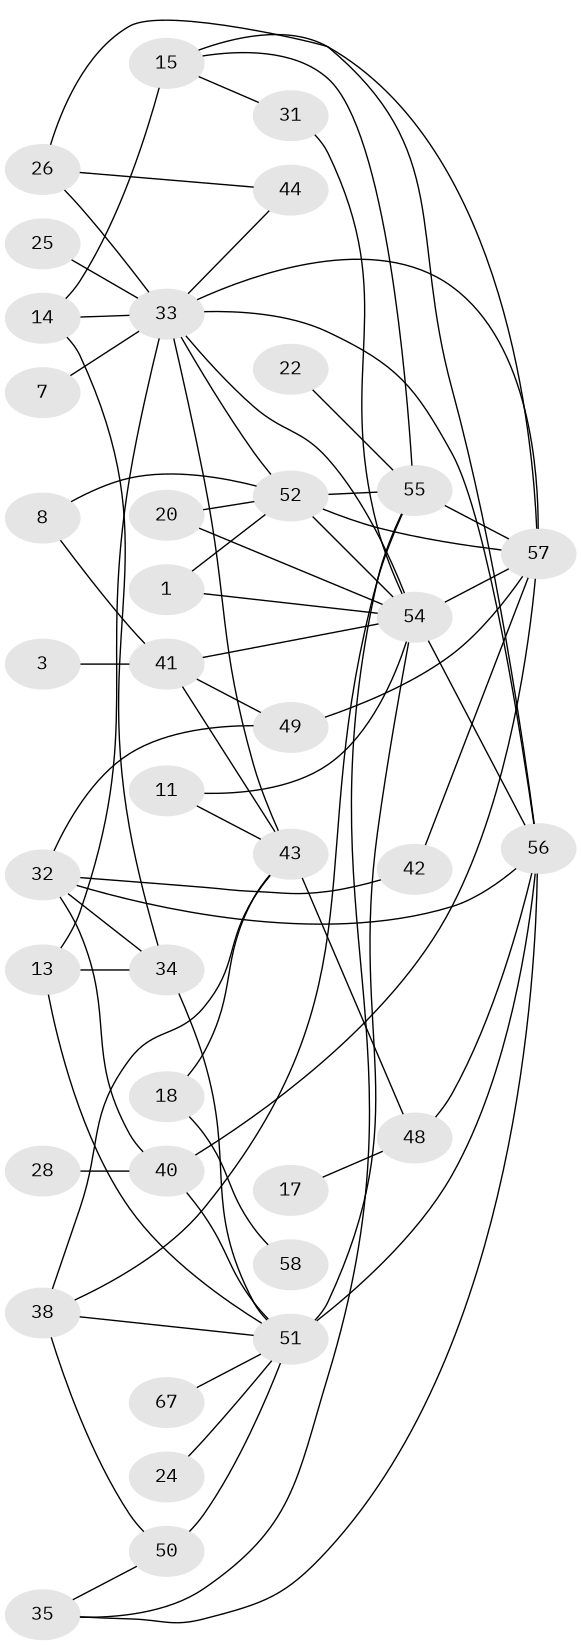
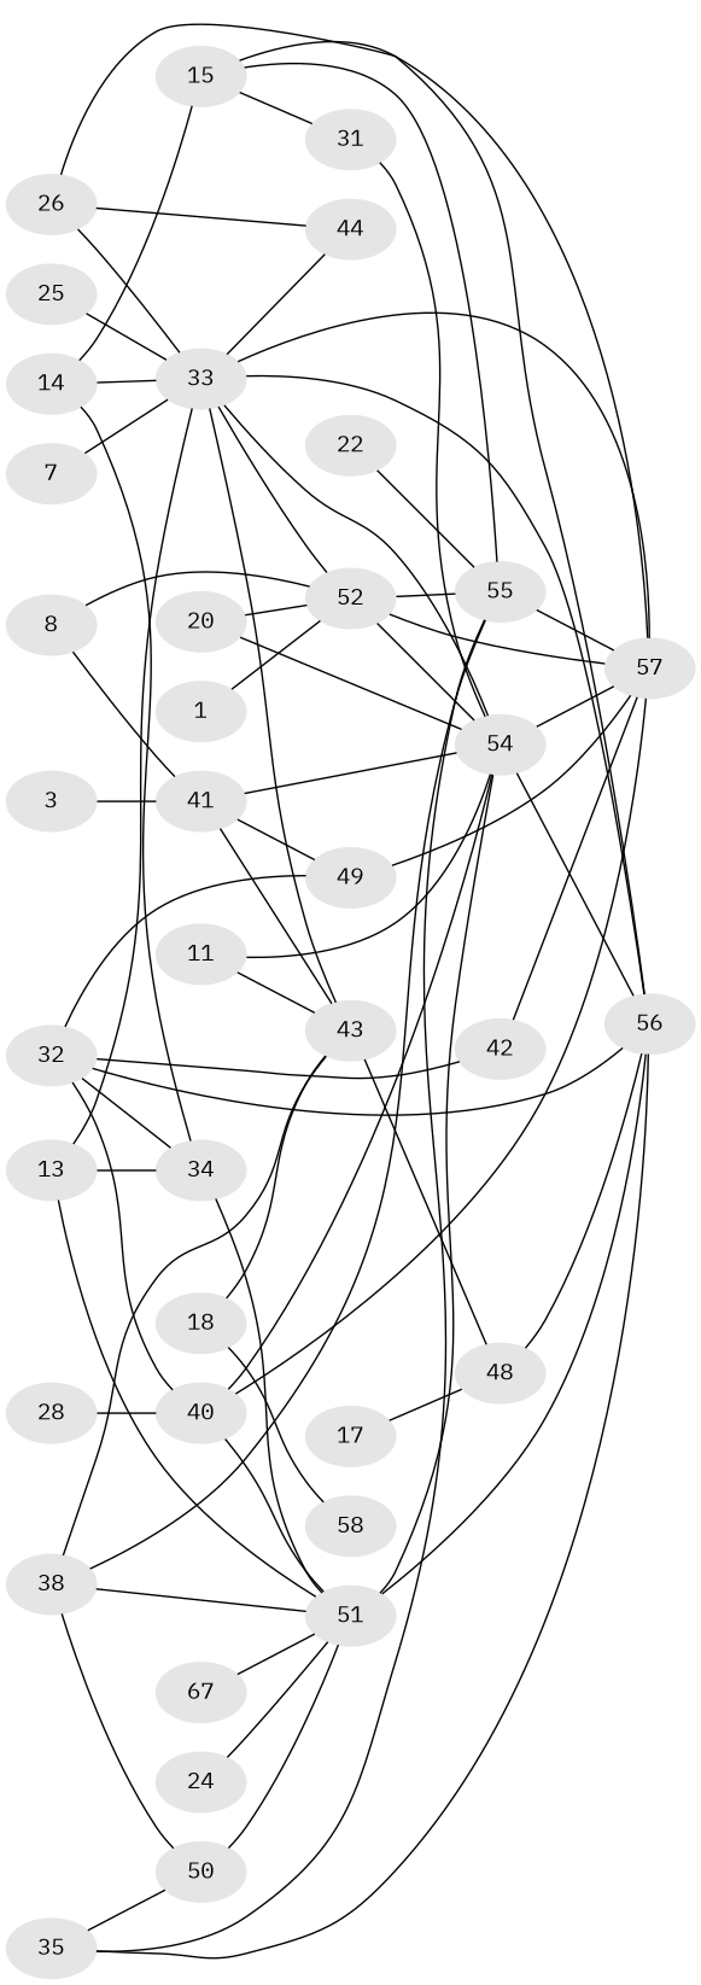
  graph {
    fontname="IBM Plex Mono"
    rankdir=LR
    node [color=gray90 fontname="IBM Plex Mono" style=filled]
    edge [fontname="IBM Plex Mono" weight=1.0]
    n1 [label=52]
    1
    54
    55
    57
    3
    41
    43
    49
    7
    33
    44
    56
    8
    11
    48
    13
    34
    51
    14
    15
    31
    17
    18
    58
    20
    22
    24
    25
    26
    28
    40
    32
    42
    35
    50
    n37 [label=67]
    38
    n1 -- 54
    n1 -- 55
    n1 -- 57
    1 -- n1
    54 -- 57
    54 -- 56
    55 -- 57
    3 -- 41
    41 -- 54
    41 -- 43
    41 -- 49
    43 -- 48
    49 -- 57
    7 -- 33
    33 -- n1
    33 -- 54
    33 -- 57
    33 -- 43
    33 -- 44
    33 -- 56 [weight=2.0]
    8 -- n1
    8 -- 41
    11 -- 54
    11 -- 43
    48 -- 56
    13 -- 33
    13 -- 34
    13 -- 51
    34 -- 51
    51 -- 54
    51 -- 56
    14 -- 33
    14 -- 34
    14 -- 15
    15 -- 55
    15 -- 57 [weight=2.0]
    15 -- 31
    31 -- 54
    17 -- 48
    18 -- 43
    18 -- 58
    20 -- n1
    20 -- 54
    22 -- 55
    24 -- 51
    25 -- 33
    26 -- 33
    26 -- 44
    26 -- 56
    28 -- 40
-   1 -- 54
+   40 -- 54
    40 -- 57
    40 -- 51
    32 -- 49 [weight=2.0]
    32 -- 56
    32 -- 34
    32 -- 40
    32 -- 42
    42 -- 57
    35 -- 55
    35 -- 56
    35 -- 50
    50 -- 51
    n37 -- 51
    38 -- 55
    38 -- 43
    38 -- 51
    38 -- 50
  }
